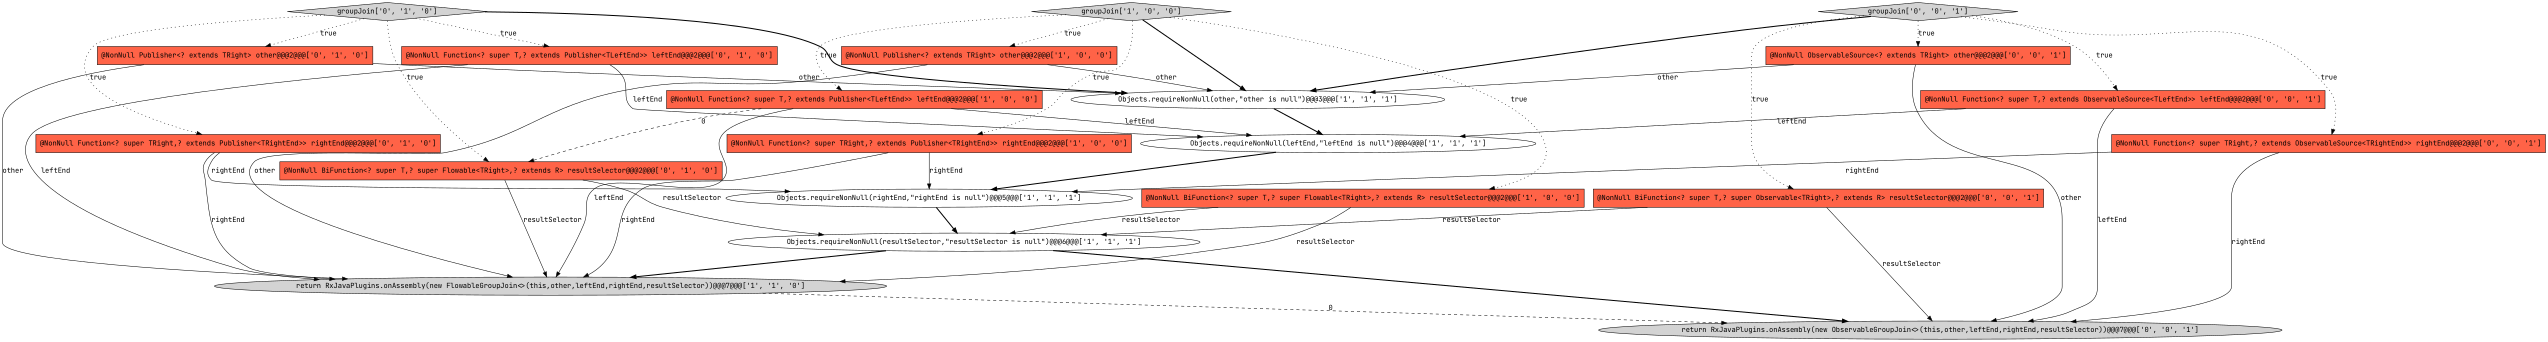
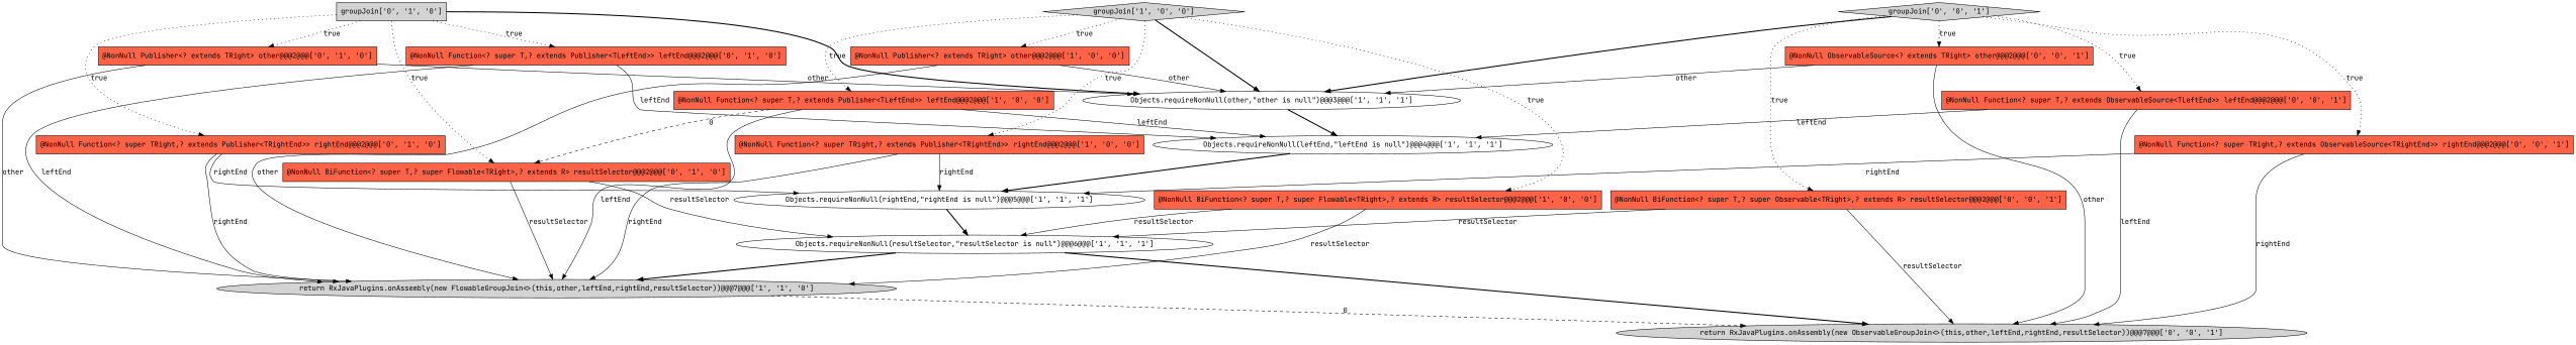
  digraph {
    fontname="JetBrains Mono"
    node [fillcolor=tomato shape=box style=filled fontname="JetBrains Mono"]
    edge [style=solid fontname="JetBrains Mono"]
    n1 [label="@NonNull Function<? super T,? extends Publisher<TLeftEnd>> leftEnd@@@2@@@['0', '1', '0']"]
    n2 [fillcolor=white label="Objects.requireNonNull(leftEnd,\"leftEnd is null\")@@@4@@@['1', '1', '1']" shape=ellipse]
    n3 [fillcolor=lightgray label="return RxJavaPlugins.onAssembly(new FlowableGroupJoin<>(this,other,leftEnd,rightEnd,resultSelector))@@@7@@@['1', '1', '0']" shape=ellipse]
    n4 [label="@NonNull ObservableSource<? extends TRight> other@@@2@@@['0', '0', '1']"]
    n5 [fillcolor=lightgray label="return RxJavaPlugins.onAssembly(new ObservableGroupJoin<>(this,other,leftEnd,rightEnd,resultSelector))@@@7@@@['0', '0', '1']" shape=ellipse]
    n6 [fillcolor=white label="Objects.requireNonNull(other,\"other is null\")@@@3@@@['1', '1', '1']" shape=ellipse]
    n7 [label="@NonNull Publisher<? extends TRight> other@@@2@@@['1', '0', '0']"]
    n8 [label="@NonNull Function<? super TRight,? extends Publisher<TRightEnd>> rightEnd@@@2@@@['0', '1', '0']"]
    n9 [fillcolor=white label="Objects.requireNonNull(rightEnd,\"rightEnd is null\")@@@5@@@['1', '1', '1']" shape=ellipse]
    n10 [label="@NonNull BiFunction<? super T,? super Observable<TRight>,? extends R> resultSelector@@@2@@@['0', '0', '1']"]
    n11 [fillcolor=white label="Objects.requireNonNull(resultSelector,\"resultSelector is null\")@@@6@@@['1', '1', '1']" shape=ellipse]
    n12 [fillcolor=lightgray label="groupJoin['1', '0', '0']" shape=diamond]
    n13 [label="@NonNull Function<? super TRight,? extends Publisher<TRightEnd>> rightEnd@@@2@@@['1', '0', '0']"]
    n14 [label="@NonNull Function<? super T,? extends Publisher<TLeftEnd>> leftEnd@@@2@@@['1', '0', '0']"]
    n15 [label="@NonNull BiFunction<? super T,? super Flowable<TRight>,? extends R> resultSelector@@@2@@@['1', '0', '0']"]
    n16 [fillcolor=lightgray label="groupJoin['0', '0', '1']" shape=diamond]
    n17 [label="@NonNull Function<? super T,? extends ObservableSource<TLeftEnd>> leftEnd@@@2@@@['0', '0', '1']"]
    n18 [label="@NonNull Function<? super TRight,? extends ObservableSource<TRightEnd>> rightEnd@@@2@@@['0', '0', '1']"]
-   n19 [fillcolor=lightgray label="groupJoin['0', '1', '0']" shape=diamond]
+   n19 [fillcolor=lightgray label="groupJoin['0', '1', '0']"]
    n20 [label="@NonNull Publisher<? extends TRight> other@@@2@@@['0', '1', '0']"]
    n21 [label="@NonNull BiFunction<? super T,? super Flowable<TRight>,? extends R> resultSelector@@@2@@@['0', '1', '0']"]
    n1 -> n2 [label=leftEnd]
    n1 -> n3 [label=leftEnd]
    n2 -> n9 [style=bold]
    n3 -> n5 [label=0 style=dashed]
    n4 -> n5 [label=other]
    n4 -> n6 [label=other]
    n6 -> n2 [style=bold]
    n7 -> n3 [label=other]
    n7 -> n6 [label=other]
    n8 -> n3 [label=rightEnd]
    n8 -> n9 [label=rightEnd]
    n9 -> n11 [style=bold]
    n10 -> n5 [label=resultSelector]
    n10 -> n11 [label=resultSelector]
    n11 -> n3 [style=bold]
    n11 -> n5 [style=bold]
    n12 -> n6 [style=bold]
    n12 -> n7 [label=true style=dotted]
    n12 -> n13 [label=true style=dotted]
    n12 -> n14 [label=true style=dotted]
    n12 -> n15 [label=true style=dotted]
    n13 -> n3 [label=rightEnd]
    n13 -> n9 [label=rightEnd]
    n14 -> n2 [label=leftEnd]
    n14 -> n3 [label=leftEnd]
    n14 -> n21 [label=0 style=dashed]
    n15 -> n3 [label=resultSelector]
    n15 -> n11 [label=resultSelector]
    n16 -> n4 [label=true style=dotted]
    n16 -> n6 [style=bold]
    n16 -> n10 [label=true style=dotted]
    n16 -> n17 [label=true style=dotted]
    n16 -> n18 [label=true style=dotted]
    n17 -> n2 [label=leftEnd]
    n17 -> n5 [label=leftEnd]
    n18 -> n5 [label=rightEnd]
    n18 -> n9 [label=rightEnd]
    n19 -> n1 [label=true style=dotted]
    n19 -> n6 [style=bold]
    n19 -> n8 [label=true style=dotted]
    n19 -> n20 [label=true style=dotted]
    n19 -> n21 [label=true style=dotted]
    n20 -> n3 [label=other]
    n20 -> n6 [label=other]
    n21 -> n3 [label=resultSelector]
    n21 -> n11 [label=resultSelector]
  }
